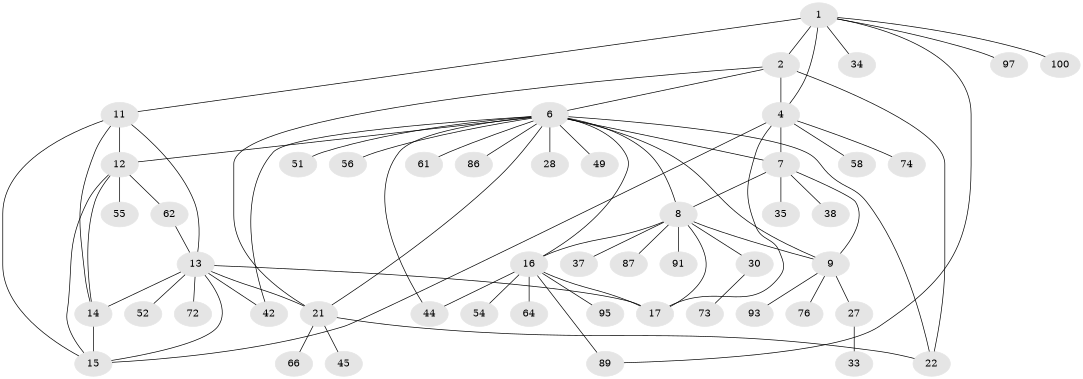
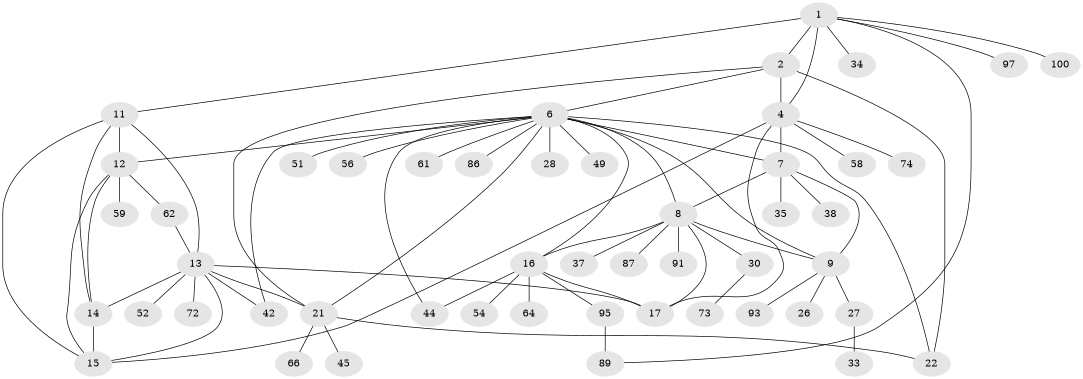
  graph {
    node [color=gray90 style=filled]
    2 [super="+3+5"]
    4 [super="+46+47"]
    6 [super="+50+94+43+24"]
    21 [super="+40+63"]
    22 [super="+78"]
    1
    11
    34 [super="+53"]
    89
    97
    100
    7 [super="+10"]
    15 [super="+99"]
    17 [super="+26+84"]
    58 [super="+90"]
    74
    12
    13 [super="+32"]
    14 [super="+29+36+65"]
    8 [super="+48+20+75+96+71"]
    9
    16 [super="+19+31+18"]
    28
    42 [super="+60"]
    44 [super="+85"]
    49
    51
    56
    61
    86
    45
    66
    35
    38
    30
    37
    87
    91
    27
-   76
+   76 [label=26]
    93
-   59 [label=55]
+   59
    62
    54 [super="+81"]
    64
    95
    73
    33 [super="+69"]
    52
    72
    2 -- 4 [weight=3]
    2 -- 6 [weight=2]
    2 -- 21 [weight=2]
    2 -- 22 [weight=2]
    4 -- 7
    4 -- 15
    4 -- 17
    4 -- 58
    4 -- 74
    6 -- 21
    6 -- 22
    6 -- 7 [weight=2]
    6 -- 12
    6 -- 8
    6 -- 9
    6 -- 16
    6 -- 28
    6 -- 42
    6 -- 44
    6 -- 49
    6 -- 51
    6 -- 56
    6 -- 61 [weight=2]
    6 -- 86
    21 -- 22
    21 -- 45
    21 -- 66
    1 -- 2 [weight=3]
    1 -- 4
    1 -- 11
    1 -- 34
    1 -- 89
    1 -- 97
    1 -- 100
    11 -- 15
    11 -- 12
    11 -- 13
    11 -- 14
    7 -- 8 [weight=2]
    7 -- 9 [weight=2]
    7 -- 35
    7 -- 38
    12 -- 15
    12 -- 14
    12 -- 59
    12 -- 62
    13 -- 21
    13 -- 15
    13 -- 17
    13 -- 14
    13 -- 42
    13 -- 52
    13 -- 72
    14 -- 15
    8 -- 17
    8 -- 9
    8 -- 16 [weight=3]
    8 -- 30
    8 -- 37
    8 -- 87
    8 -- 91
    9 -- 27
    9 -- 76
    9 -- 93
-   16 -- 89
+   95 -- 89
    16 -- 17 [weight=3]
    16 -- 44
    16 -- 54
    16 -- 64
    16 -- 95
    30 -- 73
    27 -- 33
    62 -- 13
  }
